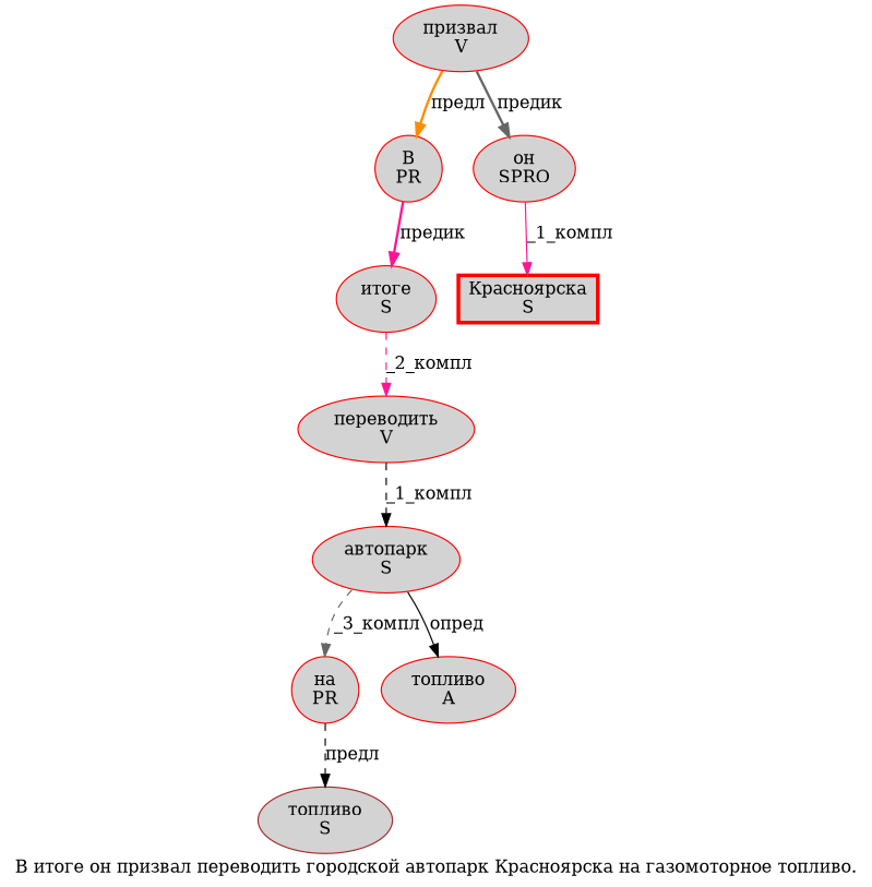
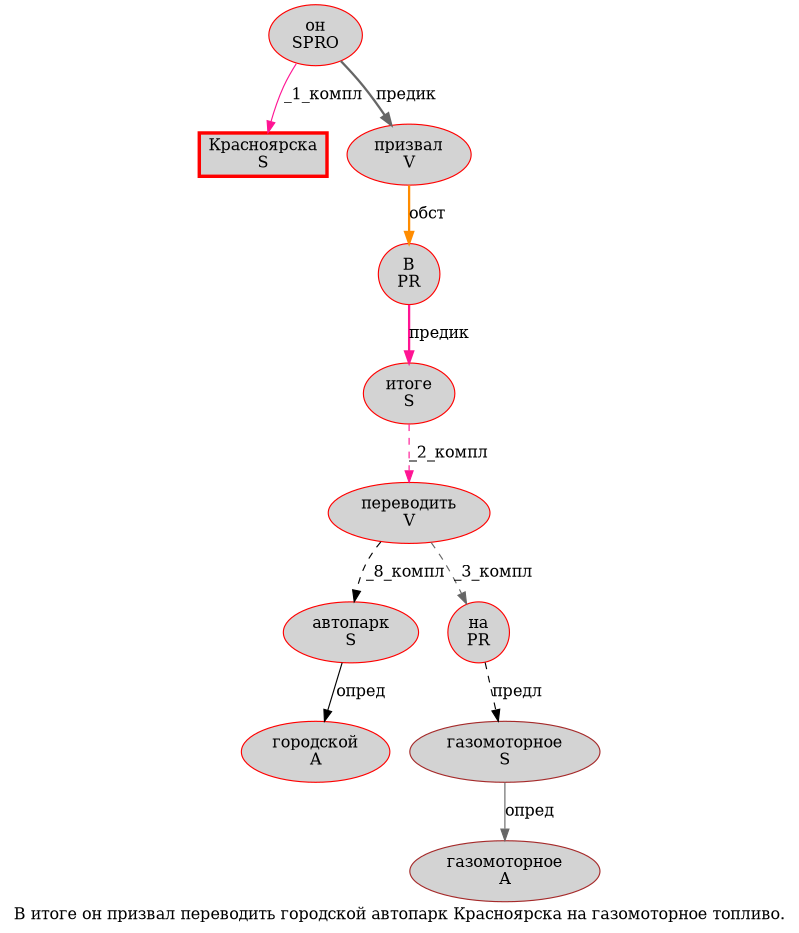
  digraph {
    label="В итоге он призвал переводить городской автопарк Красноярска на газомоторное топливо."
    node [color=red fillcolor=lightgray penwidth=1 shape=ellipse style=filled]
    edge [color=deeppink style=dashed]
    n1 [label="В\nPR"]
    n2 [label="итоге\nS"]
    n3 [label="переводить\nV"]
    n4 [label="он\nSPRO"]
    n5 [label="Красноярска\nS" penwidth=3 shape=box]
    n6 [label="призвал\nV"]
    n7 [label="автопарк\nS"]
    n8 [label="на\nPR"]
-   n9 [label="топливо\nA"]
-   n10 [color=brown label="топливо\nS"]
+   n9 [label="городской\nA"]
+   n10 [color=brown label="газомоторное\nS"]
+   n11 [color=brown label="газомоторное\nA"]
    n1 -> n2 [label="предик" style=bold]
    n2 -> n3 [label="_2_компл"]
-   n3 -> n7 [color=black label="_1_компл"]
-   n7 -> n8 [color=gray40 label="_3_компл"]
+   n3 -> n7 [color=black label="_8_компл"]
+   n3 -> n8 [color=gray40 label="_3_компл"]
    n4 -> n5 [label="_1_компл" style=solid]
-   n6 -> n1 [color=darkorange label="предл" style=bold]
-   n6 -> n4 [color=gray40 label="предик" style=bold]
+   n6 -> n1 [color=darkorange label="обст" style=bold]
+   n4 -> n6 [color=gray40 label="предик" style=bold]
    n7 -> n9 [color=black label="опред" style=solid]
    n8 -> n10 [color=black label="предл"]
+   n10 -> n11 [color=gray40 label="опред" style=solid]
  }
